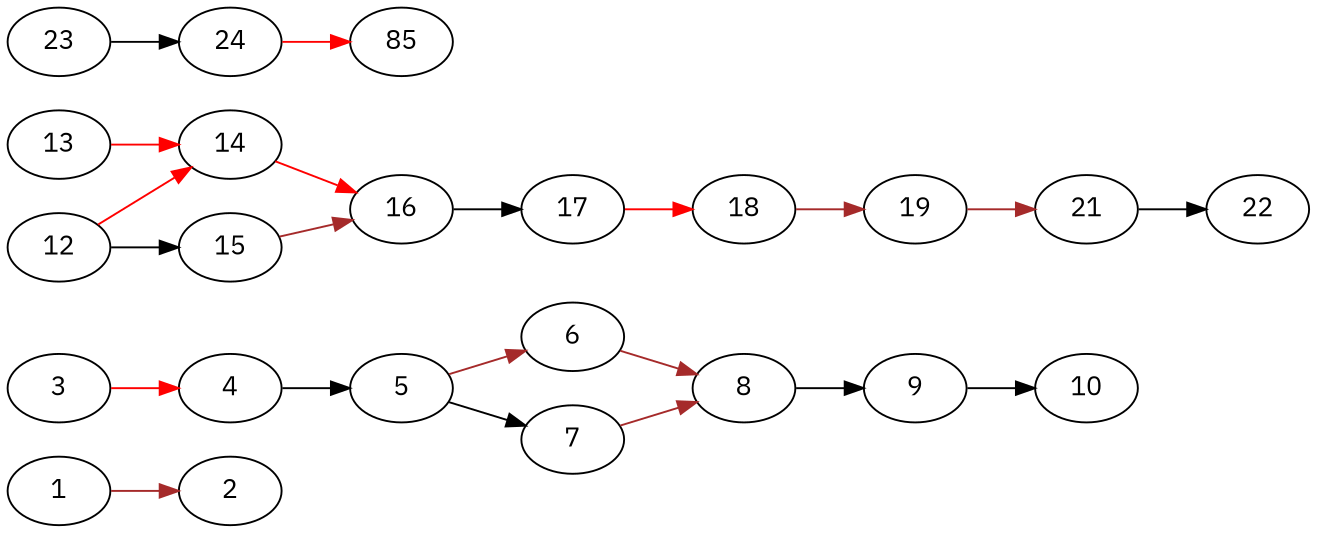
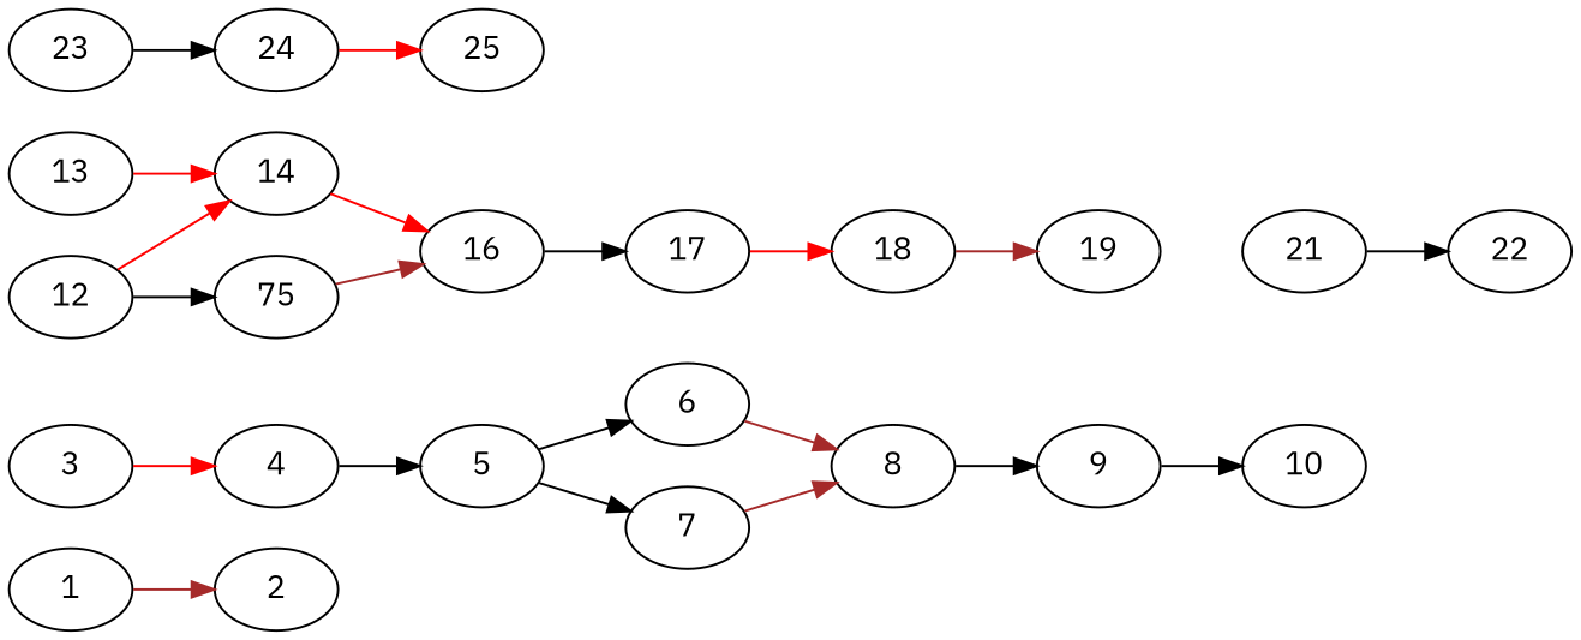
  digraph {
    fontname="IBM Plex Sans"
    rankdir=LR
    node [alpha=0.01 fontname="IBM Plex Sans"]
    edge [color=black fontname="IBM Plex Sans"]
    1 [expect_size=47052800]
    2 [expect_size=8129536]
    3 [alpha=0.08 expect_size=20299776]
    4 [alpha=0.12 expect_size=21389312]
    5 [alpha=0.18 expect_size=30193664]
    6 [alpha=0.05 expect_size=35852288]
    7 [alpha=0.08 expect_size=40848384]
    8 [alpha=0.10 expect_size=33093632]
    9 [alpha=0.18 expect_size=45484032]
    10 [alpha=0.03 expect_size=28861440]
    12 [alpha=0.05 expect_size=42649600]
    14 [expect_size=17611776]
-   15 [alpha=0.07 expect_size=46433280]
+   15 [alpha=0.07 expect_size=46433280 label=75]
    13 [alpha=0.08 expect_size=45100032]
    16 [alpha=0.14 expect_size=41340928]
    17 [alpha=0.06 expect_size=5334016]
    18 [alpha=0.16 expect_size=23721984]
    19 [alpha=0.15 expect_size=47974400]
    21 [alpha=0.09 expect_size=51181568]
    22 [alpha=0.06 expect_size=13028352]
    23 [alpha=0.10 expect_size=24006656]
    24 [alpha=0.00 expect_size=41912320]
-   25 [expect_size=43811840 label=85]
+   25 [expect_size=43811840]
    1 -> 2 [color=brown]
    3 -> 4 [color=red]
    4 -> 5
-   5 -> 6 [color=brown]
+   5 -> 6
    5 -> 7
    6 -> 8 [color=brown]
    7 -> 8 [color=brown]
    8 -> 9
    9 -> 10
    12 -> 14 [color=red]
    12 -> 15
    14 -> 16 [color=red]
    15 -> 16 [color=brown]
    13 -> 14 [color=red]
    16 -> 17
    17 -> 18 [color=red]
    18 -> 19 [color=brown]
-   19 -> 21 [color=brown]
    21 -> 22
    23 -> 24
    24 -> 25 [color=red]
  }
